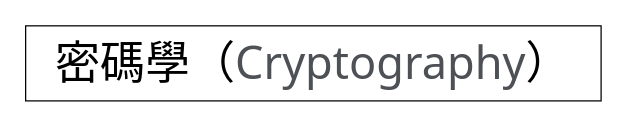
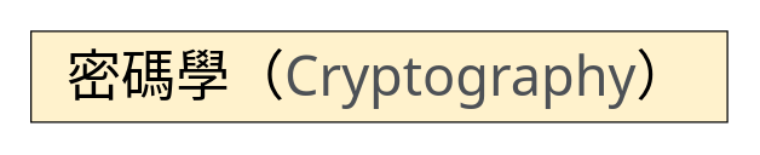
  <mxCell id="0" />
  <mxCell id="1" parent="0" />
- <mxCell id="2" value="&lt;font style=&quot;&quot;&gt;&lt;span style=&quot;font-size: 36px;&quot;&gt;密碼學（&lt;/span&gt;&lt;span style=&quot;font-family: inter-regular, system-ui, apple-system, BlinkMacSystemFont, &amp;quot;Segoe UI&amp;quot;, Roboto, &amp;quot;Helvetica Neue&amp;quot;, Helvetica, Arial, sans-serif; color: rgb(77, 81, 86); background-color: transparent; text-align: start;&quot;&gt;&lt;font style=&quot;font-size: 36px;&quot;&gt;Cryptography&lt;/font&gt;&lt;/span&gt;&lt;span style=&quot;font-size: 36px; background-color: initial;&quot;&gt;）&lt;/span&gt;&lt;br&gt;&lt;/font&gt;" style="rounded=0;whiteSpace=wrap;html=1;" vertex="1" parent="1"><mxGeometry x="20" y="20" width="460" height="60" as="geometry" /></mxCell>
+ <mxCell id="2" value="&lt;font style=&quot;&quot;&gt;&lt;span style=&quot;font-size: 36px;&quot;&gt;密碼學（&lt;/span&gt;&lt;span style=&quot;font-family: inter-regular, system-ui, apple-system, BlinkMacSystemFont, &amp;quot;Segoe UI&amp;quot;, Roboto, &amp;quot;Helvetica Neue&amp;quot;, Helvetica, Arial, sans-serif; color: rgb(77, 81, 86); background-color: transparent; text-align: start;&quot;&gt;&lt;font style=&quot;font-size: 36px;&quot;&gt;Cryptography&lt;/font&gt;&lt;/span&gt;&lt;span style=&quot;font-size: 36px; background-color: initial;&quot;&gt;）&lt;/span&gt;&lt;br&gt;&lt;/font&gt;" style="rounded=0;whiteSpace=wrap;html=1;fillColor=#fff2cc;" vertex="1" parent="1"><mxGeometry x="20" y="20" width="460" height="60" as="geometry" /></mxCell>
